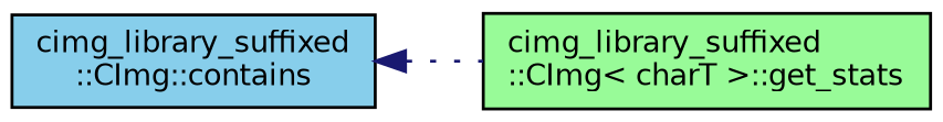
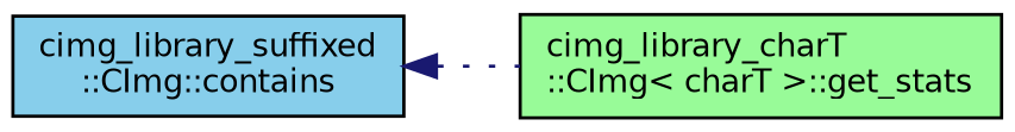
  digraph {
    rankdir=LR
    node [color=black fontname=Helvetica fontsize=10 shape=record style=filled]
    n1 [fillcolor=skyblue fontcolor=black height=0.2 label="cimg_library_suffixed\l::CImg::contains" width=0.4]
-   n2 [fillcolor=palegreen height=0.2 label="cimg_library_suffixed\l::CImg\< charT \>::get_stats" width=0.4]
+   n2 [fillcolor=palegreen height=0.2 label="cimg_library_charT\l::CImg\< charT \>::get_stats" width=0.4]
    n1 -> n2 [color=midnightblue dir=back fontname=Helvetica fontsize=10 labelfontname=Helvetica labelfontsize=10 style=dotted]
  }
